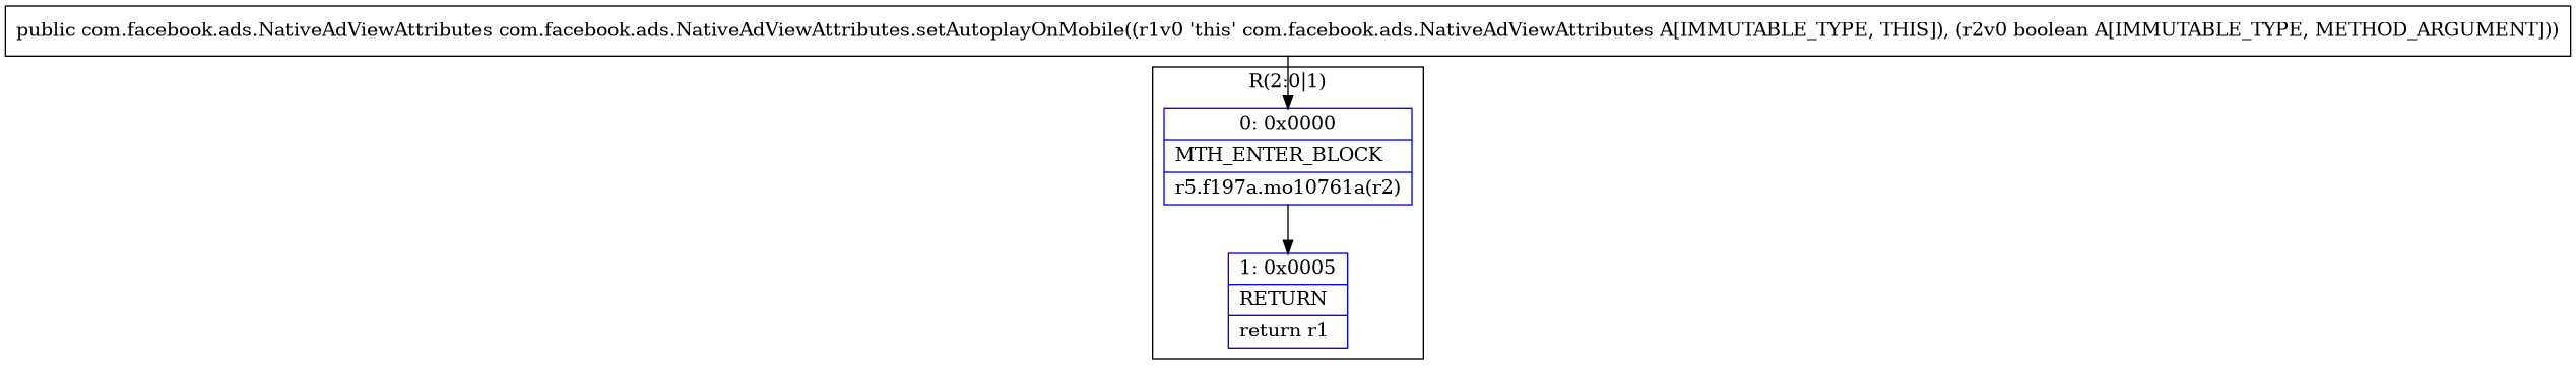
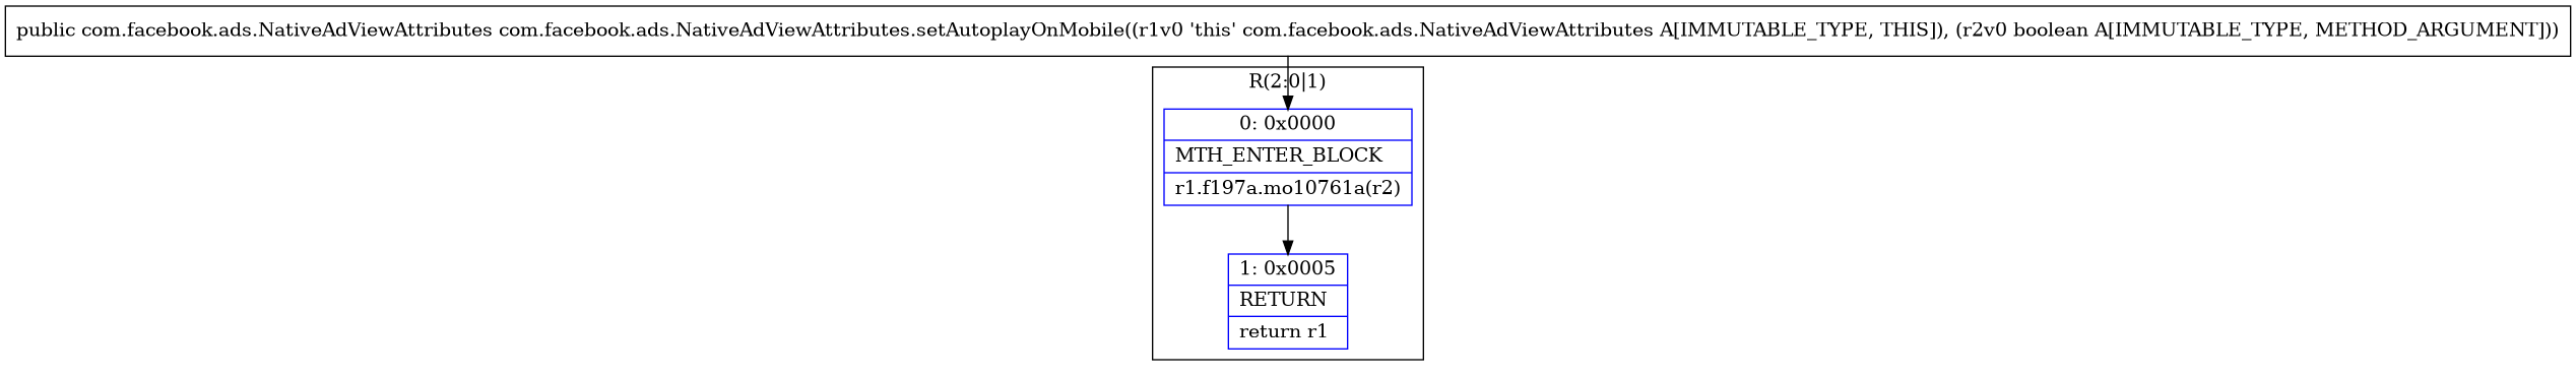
  digraph {
    node [color=blue shape=record]
-   n1 [label="{0\:\ 0x0000|MTH_ENTER_BLOCK\l|r5.f197a.mo10761a(r2)\l}"]
+   n1 [label="{0\:\ 0x0000|MTH_ENTER_BLOCK\l|r1.f197a.mo10761a(r2)\l}"]
    n2 [label="{1\:\ 0x0005|RETURN\l|return r1\l}"]
    n3 [label="{public com.facebook.ads.NativeAdViewAttributes com.facebook.ads.NativeAdViewAttributes.setAutoplayOnMobile((r1v0 'this' com.facebook.ads.NativeAdViewAttributes A[IMMUTABLE_TYPE, THIS]), (r2v0 boolean A[IMMUTABLE_TYPE, METHOD_ARGUMENT])) }" color=""]
    subgraph cluster_1 {
      label="R(2:0|1)"
      n1
      n2
    }
    n1 -> n2
    n3 -> n1
  }
